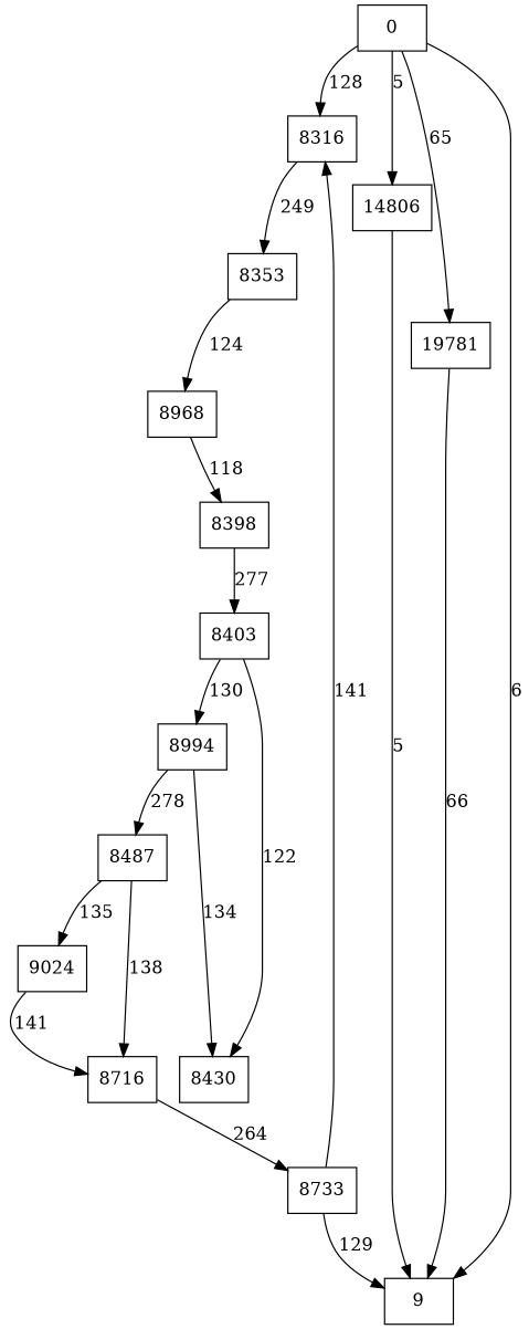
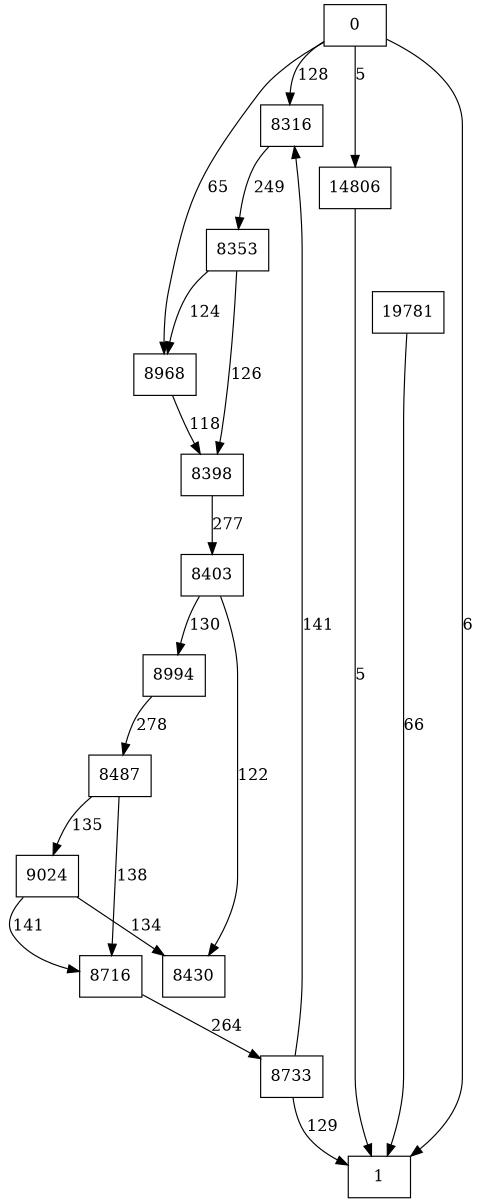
  digraph {
    rankdir=TB
    node [shape=rectangle]
    8316
    8353
    8398
    8968
    8403
    8430
    8994
    8487
    8716
    n10 [label=9024]
    8733
-   1 [label=9]
+   1
    14806
    19781
    0
    8316 -> 8353 [label=249]
+   8353 -> 8398 [label=126]
    8353 -> 8968 [label=124]
    8398 -> 8403 [label=277]
    8968 -> 8398 [label=118]
    8403 -> 8430 [label=122]
    8403 -> 8994 [label=130]
-   8994 -> 8430 [label=134]
+   n10 -> 8430 [label=134]
    8994 -> 8487 [label=278]
    8487 -> 8716 [label=138]
    8487 -> n10 [label=135]
    8716 -> 8733 [label=264]
    n10 -> 8716 [label=141]
    8733 -> 8316 [label=141]
    8733 -> 1 [label=129]
    14806 -> 1 [label=5]
    19781 -> 1 [label=66]
    0 -> 8316 [label=128]
    0 -> 1 [label=6]
    0 -> 14806 [label=5]
-   0 -> 19781 [label=65]
+   0 -> 8968 [label=65]
  }
